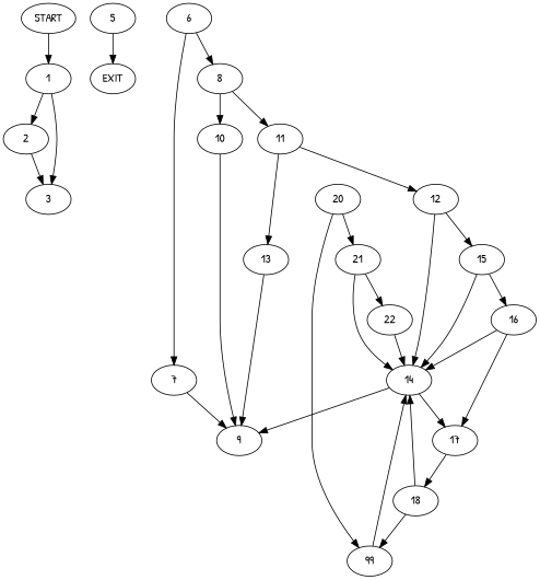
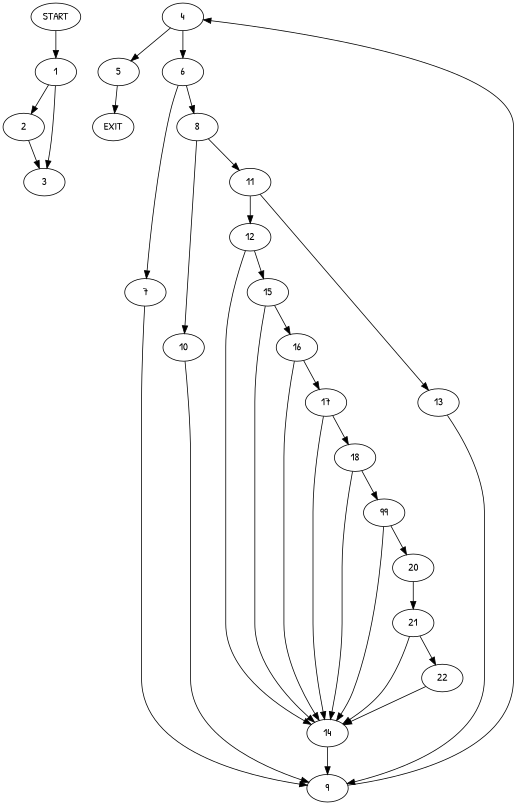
  digraph {
    fontname="Patrick Hand"
    node [fontname="Patrick Hand"]
    edge [fontname="Patrick Hand"]
    n1 [label=START]
    1
    2
    3
    n5 [label=EXIT]
+   4
    5
    6
    7
    8
    9
    10
    11
    12
    13
    14
    15
    16
    17
    18
    n21 [label=99]
    20
    21
    22
    n1 -> 1
    1 -> 2
    1 -> 3
    2 -> 3
+   4 -> 5
+   4 -> 6
    5 -> n5
    6 -> 7
    6 -> 8
    7 -> 9
    8 -> 10
    8 -> 11
+   9 -> 4
    10 -> 9
    11 -> 12
    11 -> 13
    12 -> 14
    12 -> 15
    13 -> 9
    14 -> 9
    15 -> 14
    15 -> 16
    16 -> 14
    16 -> 17
-   14 -> 17
+   17 -> 14
    17 -> 18
    18 -> 14
    18 -> n21
    n21 -> 14
-   20 -> n21
+   n21 -> 20
    20 -> 21
    21 -> 14
    21 -> 22
    22 -> 14
  }
